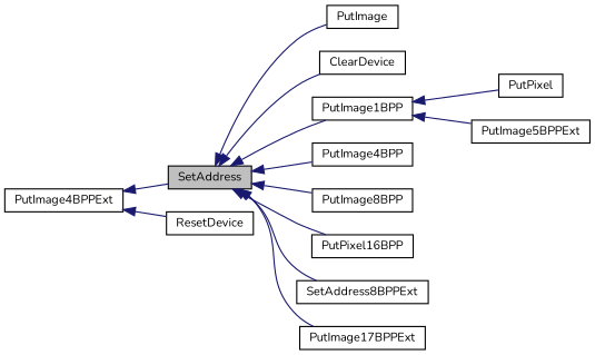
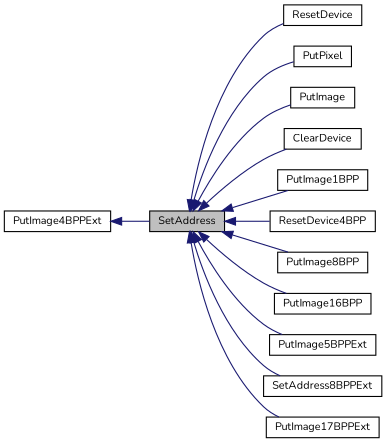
  digraph {
    fontname=Nunito
    rankdir=LR
    node [color=black fillcolor=white fontname=Nunito fontsize=10 shape=record style=filled]
    edge [color=midnightblue dir=back fontname=Nunito fontsize=10 labelfontname=Helvetica labelfontsize=10 style=solid]
    n1 [fillcolor=grey75 fontcolor=black height=0.2 label=SetAddress width=0.4]
    n2 [height=0.2 label=ResetDevice width=0.4]
    n3 [height=0.2 label=PutPixel width=0.4]
    n4 [height=0.2 label=PutImage width=0.4]
    n5 [height=0.2 label=ClearDevice width=0.4]
    n6 [height=0.2 label=PutImage1BPP width=0.4]
-   n7 [height=0.2 label=PutImage4BPP width=0.4]
+   n7 [height=0.2 label=ResetDevice4BPP width=0.4]
    n8 [height=0.2 label=PutImage8BPP width=0.4]
-   n9 [height=0.2 label=PutPixel16BPP width=0.4]
+   n9 [height=0.2 label=PutImage16BPP width=0.4]
    n10 [height=0.2 label=PutImage5BPPExt width=0.4]
    n11 [height=0.2 label=SetAddress8BPPExt width=0.4]
    n12 [height=0.2 label=PutImage17BPPExt width=0.4]
    n13 [height=0.2 label=PutImage4BPPExt width=0.4]
-   n13 -> n2
-   n6 -> n3
+   n1 -> n2
+   n1 -> n3
    n1 -> n4
    n1 -> n5
    n1 -> n6
    n1 -> n7
    n1 -> n8
    n1 -> n9
-   n6 -> n10
+   n1 -> n10
    n1 -> n11
    n1 -> n12
    n13 -> n1
  }
